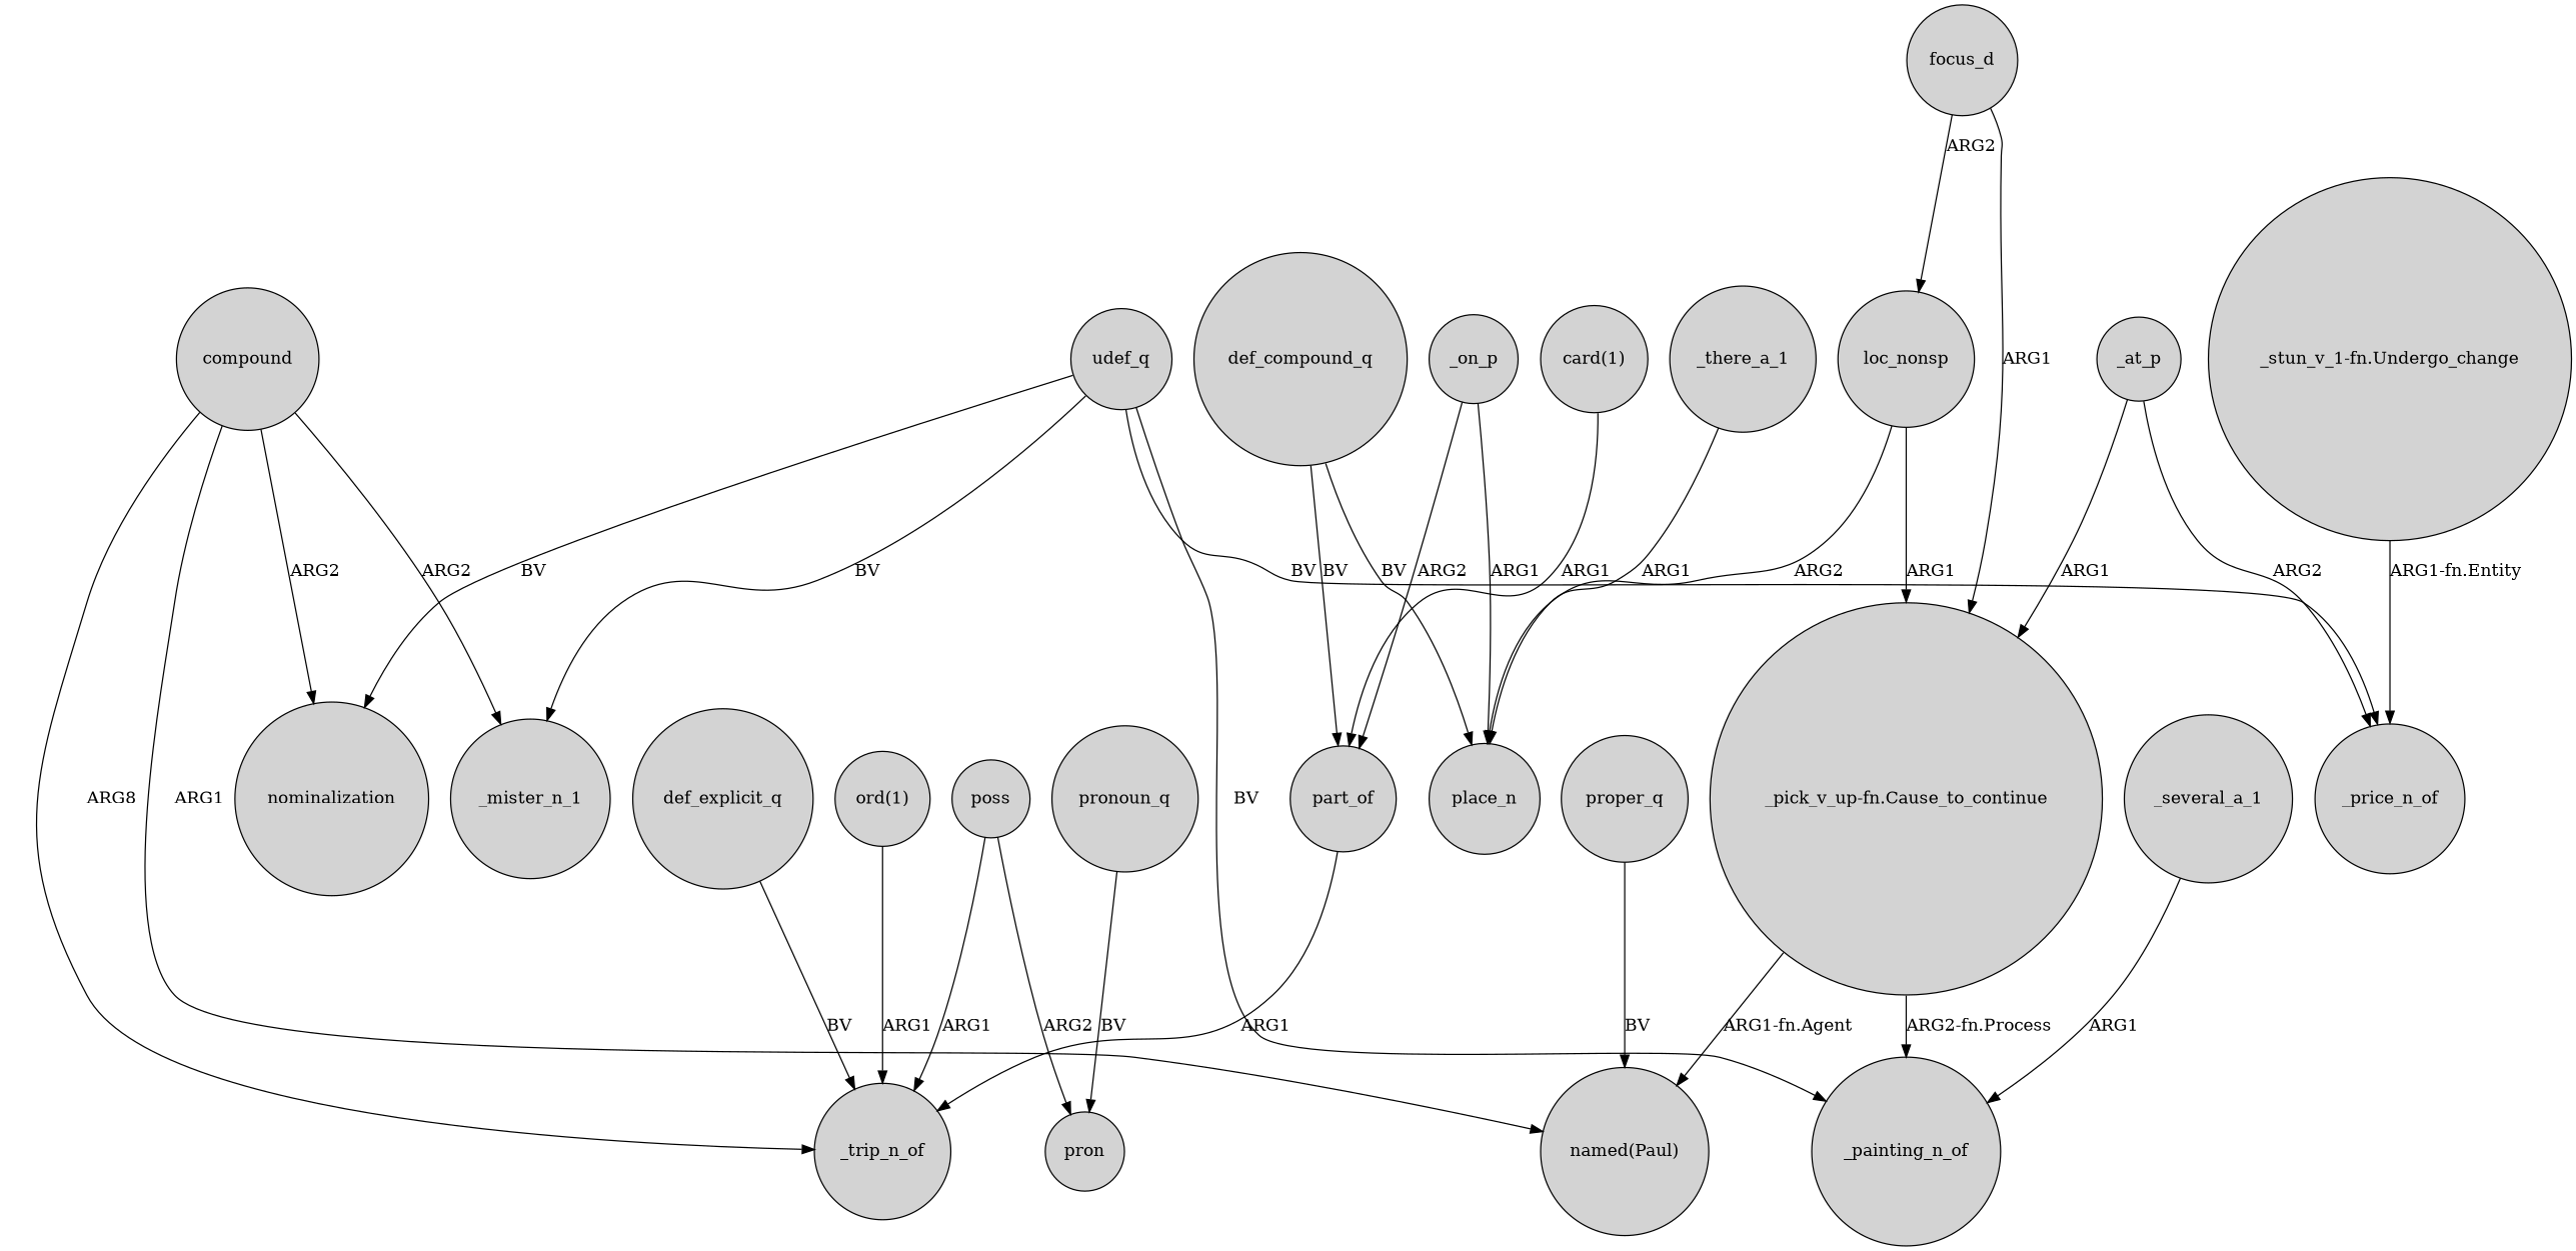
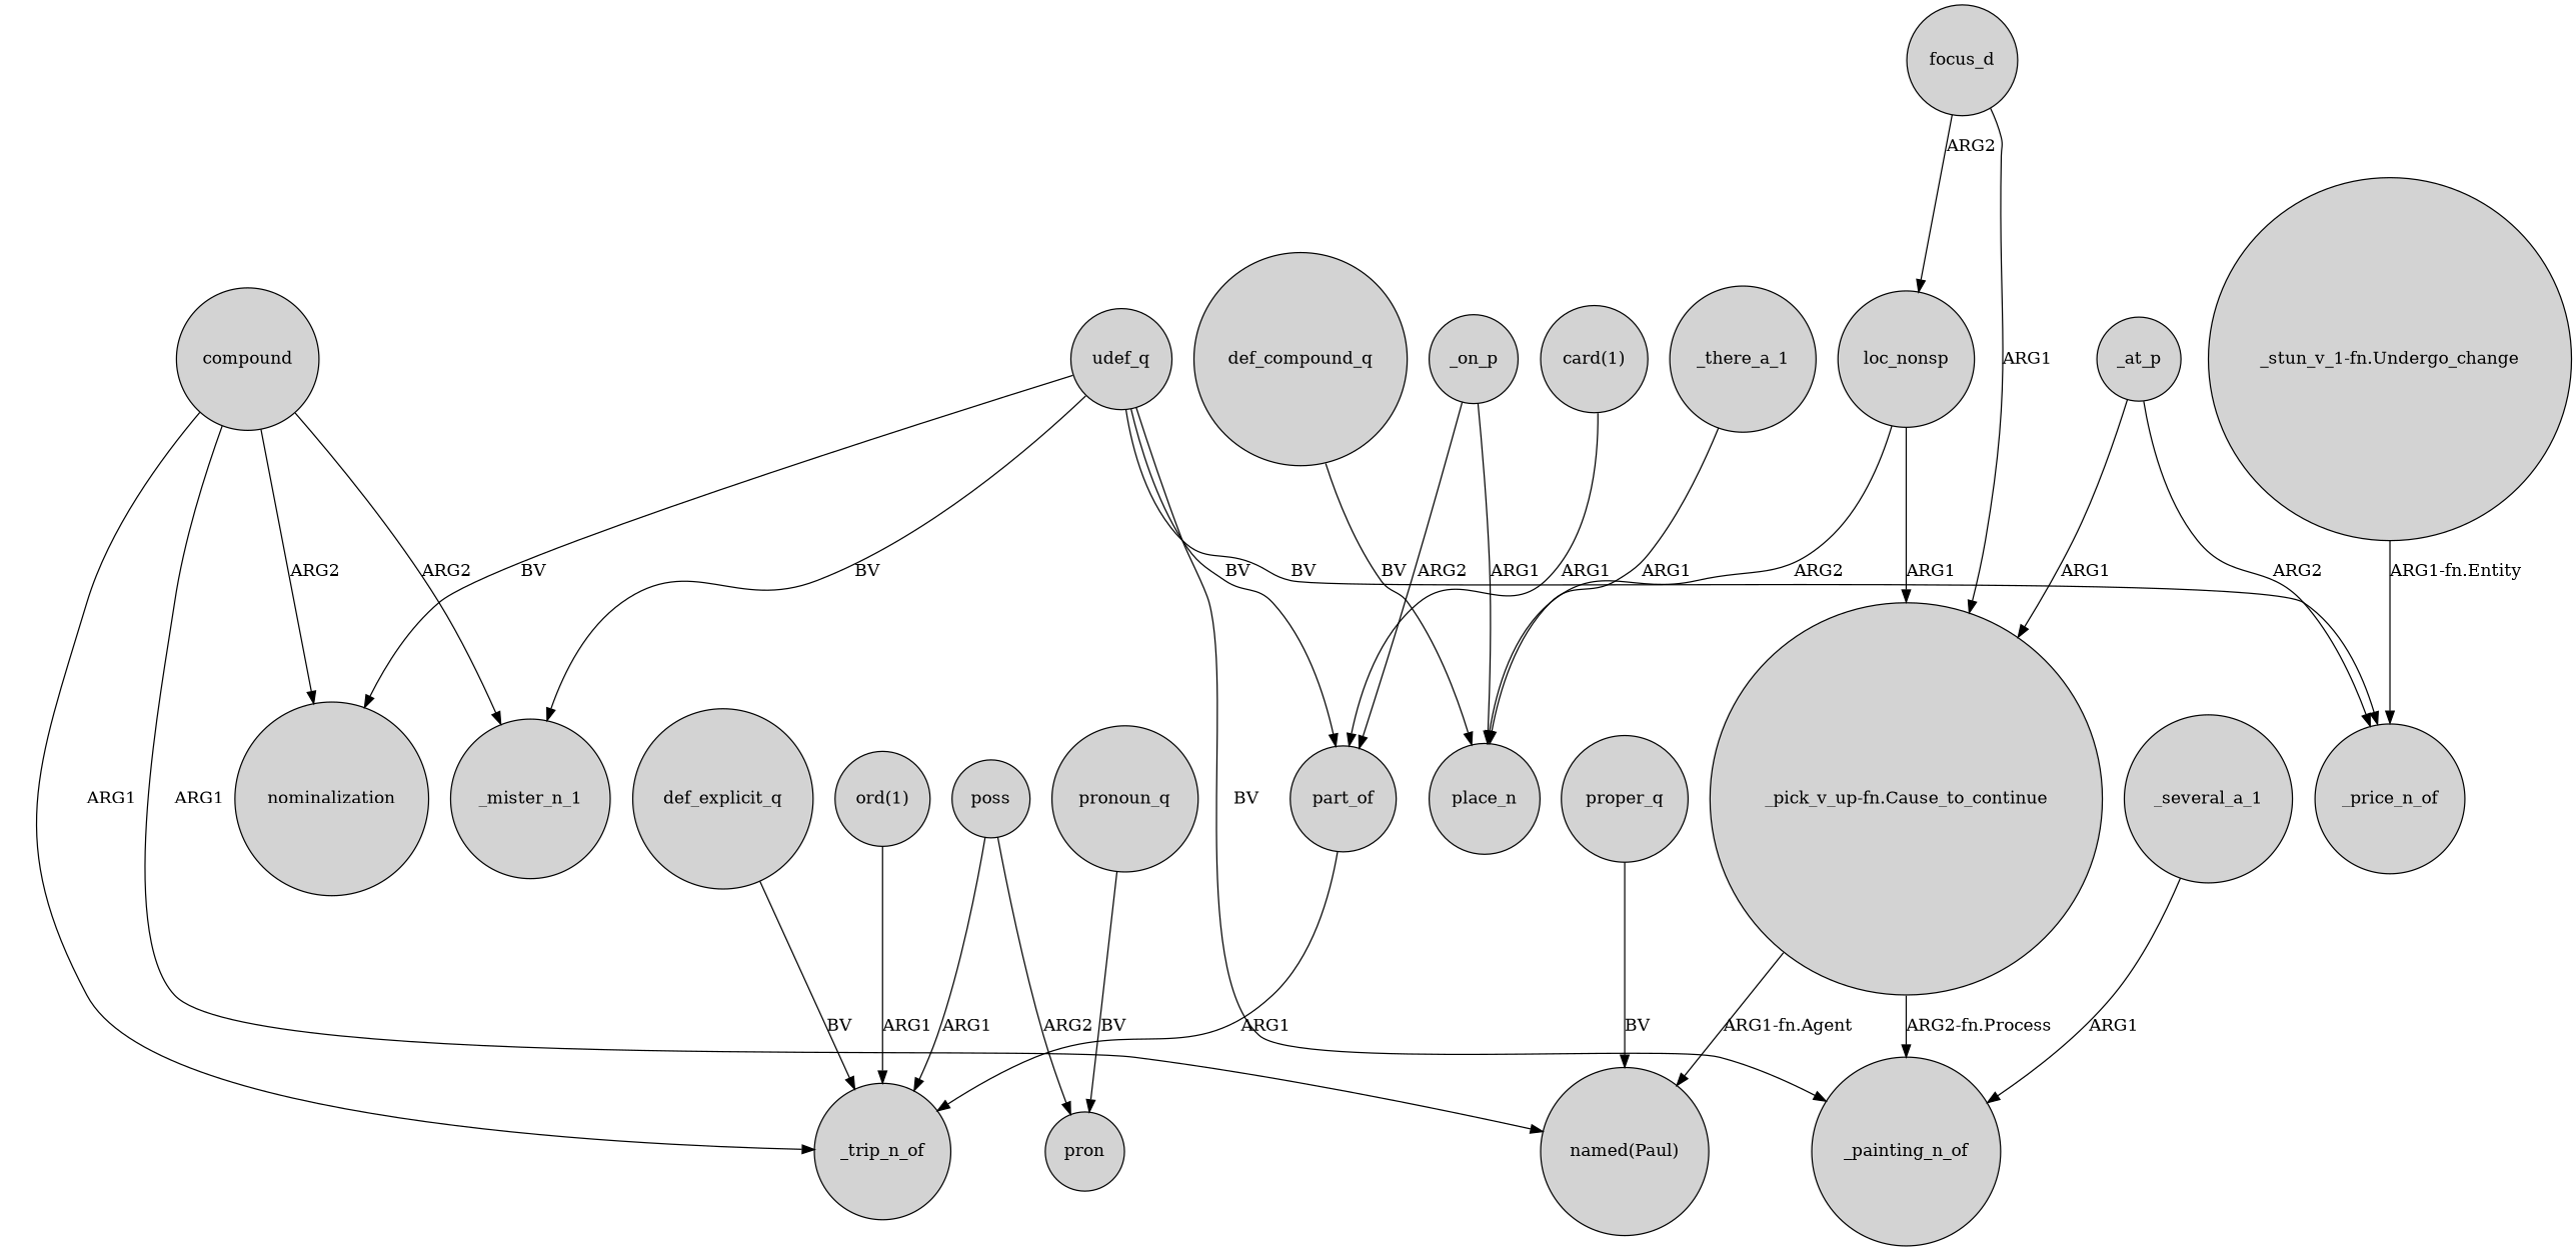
  digraph {
    node [shape=circle style=filled]
    compound
    _mister_n_1
    nominalization
    _trip_n_of
    "named(Paul)"
    n6 [label=def_compound_q]
    place_n
    _there_a_1
    _on_p
    part_of
    udef_q
    _price_n_of
    _painting_n_of
    focus_d
    loc_nonsp
    "_pick_v_up-fn.Cause_to_continue"
    def_explicit_q
    "ord(1)"
    "card(1)"
    pronoun_q
    pron
    poss
    _several_a_1
    _at_p
    proper_q
    "_stun_v_1-fn.Undergo_change"
    compound -> _mister_n_1 [label=ARG2]
    compound -> nominalization [label=ARG2]
-   compound -> _trip_n_of [label=ARG8]
+   compound -> _trip_n_of [label=ARG1]
    compound -> "named(Paul)" [label=ARG1]
    n6 -> place_n [label=BV]
    _there_a_1 -> place_n [label=ARG1]
    _on_p -> place_n [label=ARG1]
    _on_p -> part_of [label=ARG2]
    part_of -> _trip_n_of [label=ARG1]
    udef_q -> _mister_n_1 [label=BV]
    udef_q -> nominalization [label=BV]
-   n6 -> part_of [label=BV]
+   udef_q -> part_of [label=BV]
    udef_q -> _price_n_of [label=BV]
    udef_q -> _painting_n_of [label=BV]
    focus_d -> loc_nonsp [label=ARG2]
    focus_d -> "_pick_v_up-fn.Cause_to_continue" [label=ARG1]
    loc_nonsp -> place_n [label=ARG2]
    loc_nonsp -> "_pick_v_up-fn.Cause_to_continue" [label=ARG1]
    "_pick_v_up-fn.Cause_to_continue" -> "named(Paul)" [label="ARG1-fn.Agent"]
    "_pick_v_up-fn.Cause_to_continue" -> _painting_n_of [label="ARG2-fn.Process"]
    def_explicit_q -> _trip_n_of [label=BV]
    "ord(1)" -> _trip_n_of [label=ARG1]
    "card(1)" -> part_of [label=ARG1]
    pronoun_q -> pron [label=BV]
    poss -> _trip_n_of [label=ARG1]
    poss -> pron [label=ARG2]
    _several_a_1 -> _painting_n_of [label=ARG1]
    _at_p -> _price_n_of [label=ARG2]
    _at_p -> "_pick_v_up-fn.Cause_to_continue" [label=ARG1]
    proper_q -> "named(Paul)" [label=BV]
    "_stun_v_1-fn.Undergo_change" -> _price_n_of [label="ARG1-fn.Entity"]
  }
